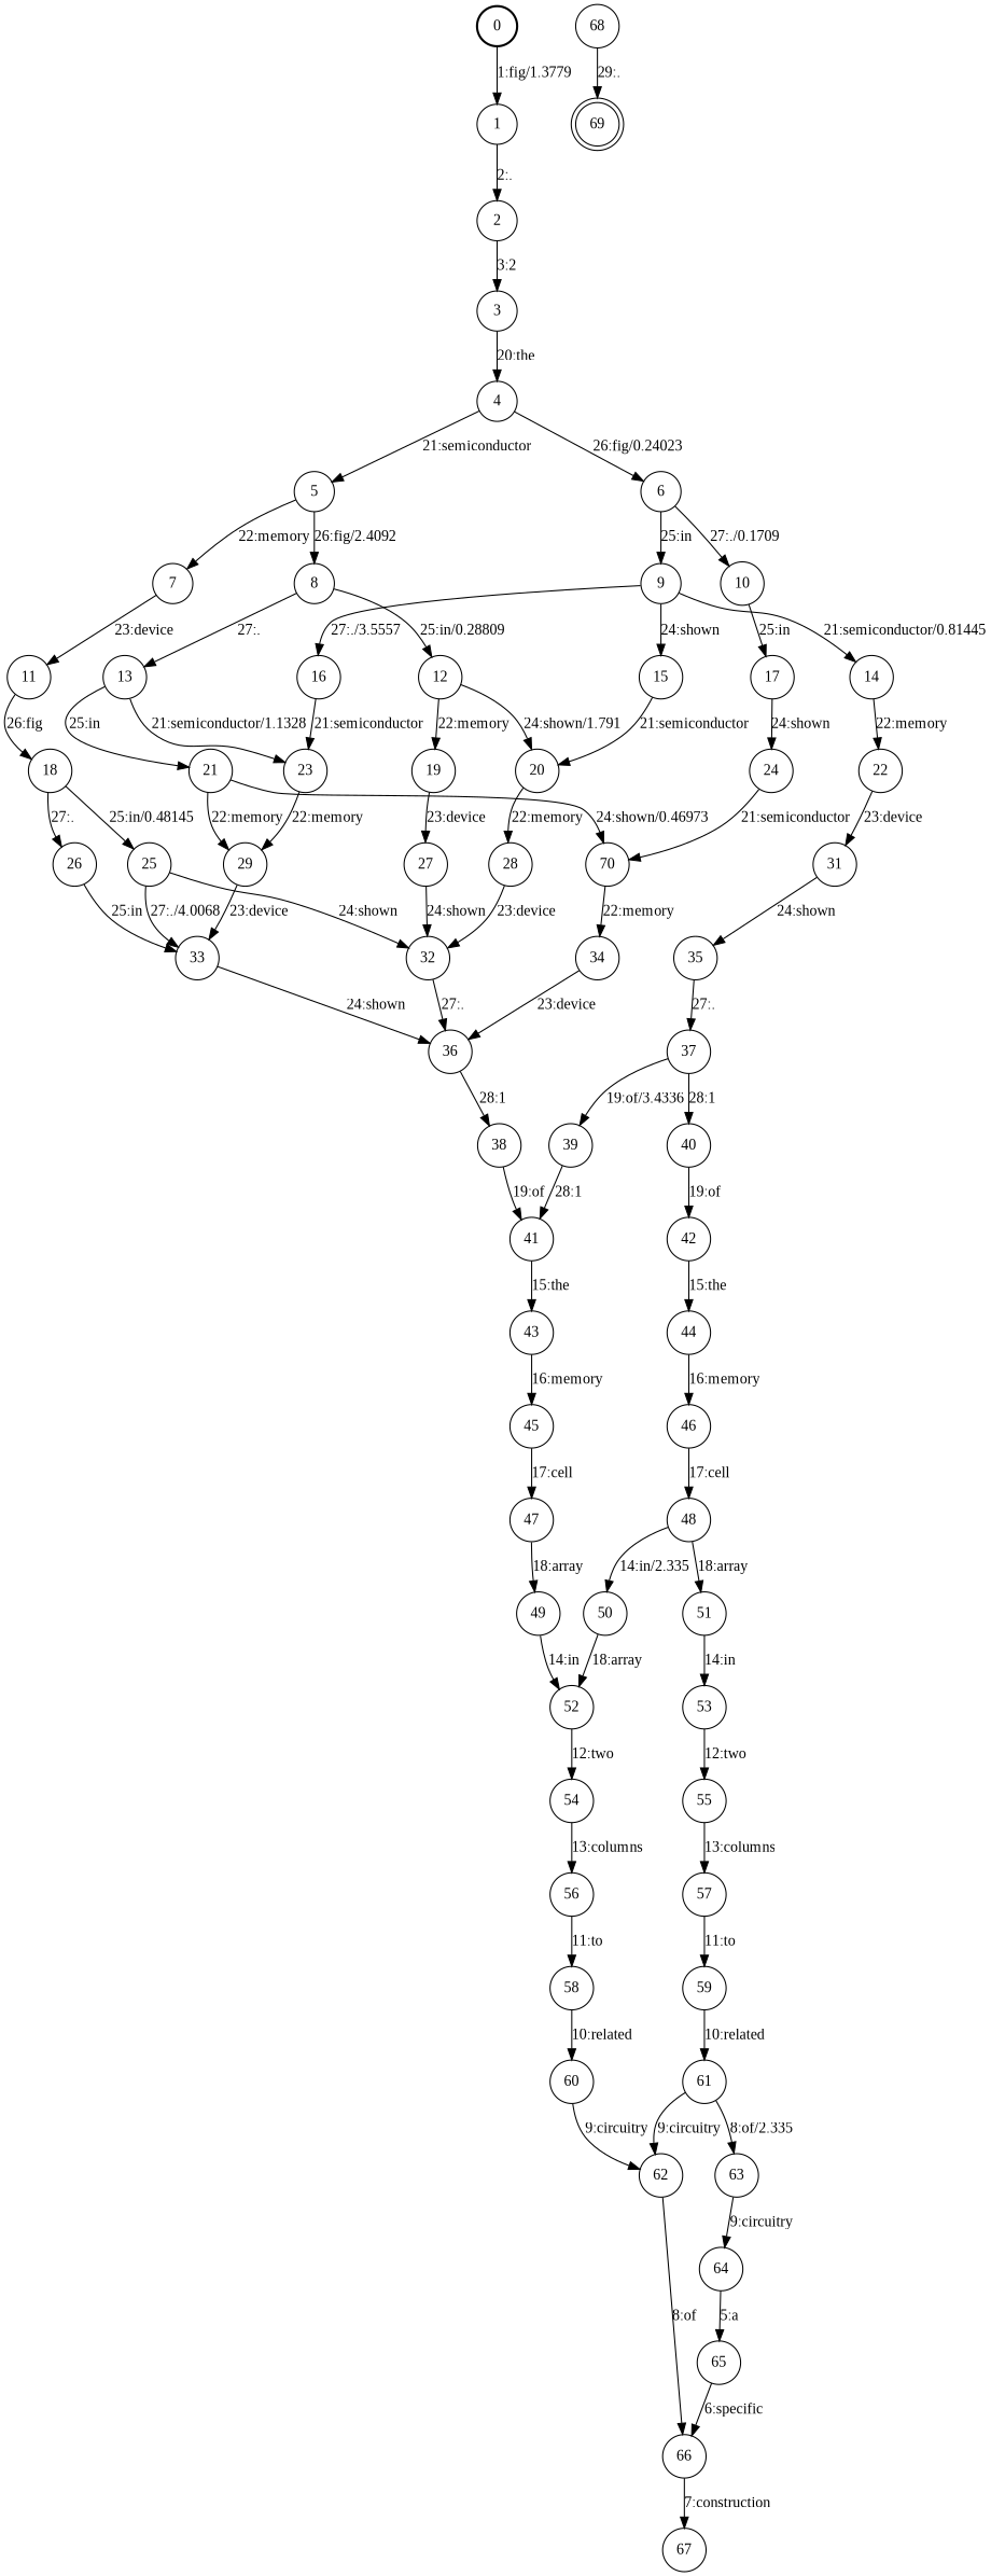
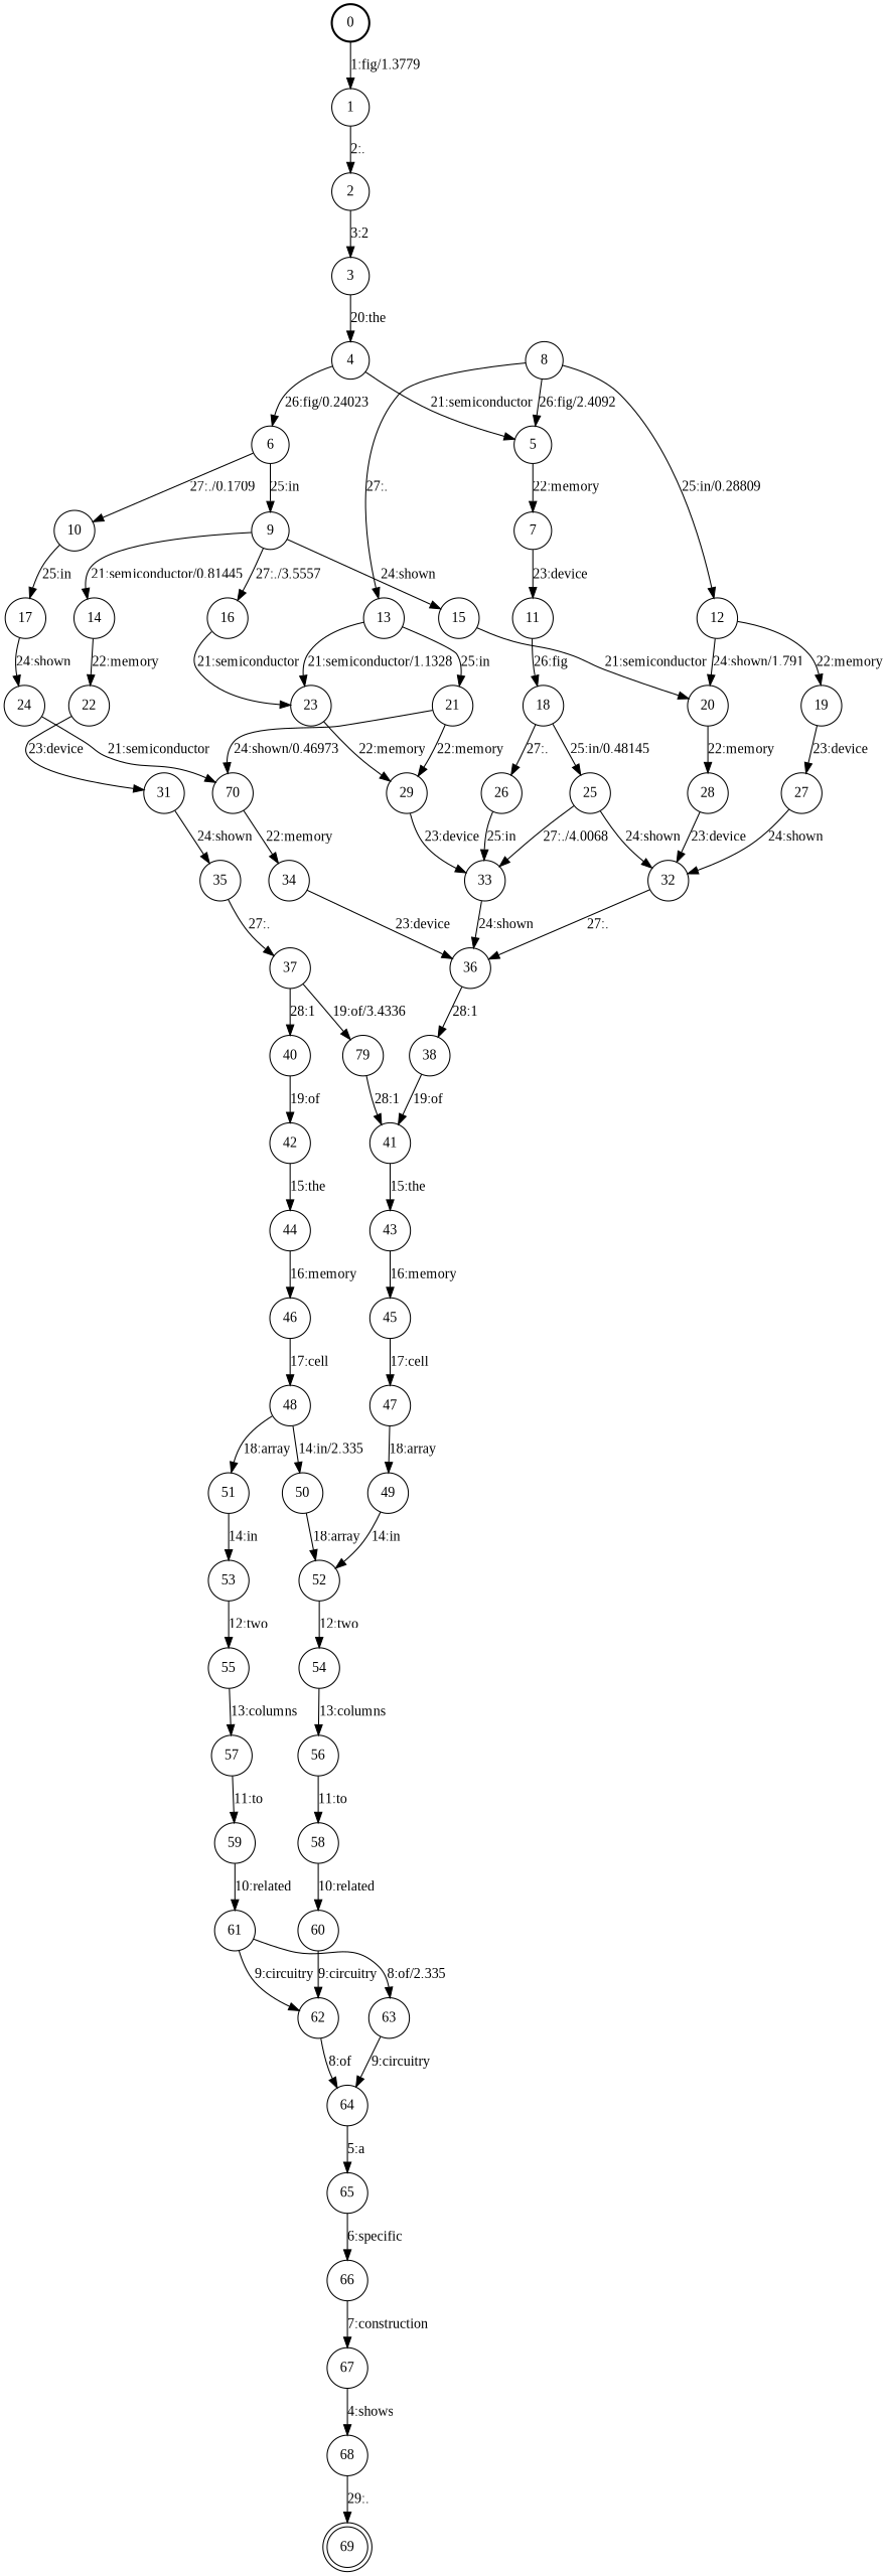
  digraph {
    fontname="Liberation Serif"
    nodesep=0.25
    rankdir=TB
    ranksep=0.4
    node [fontname="Liberation Serif" fontsize=14 shape=circle style=solid]
    edge [fontname="Liberation Serif" fontsize=14]
    n1 [label=0 style=bold]
    n2 [label=1]
    n3 [label=2]
    n4 [label=3]
    n5 [label=4]
    n6 [label=6]
    n7 [label=5]
    n8 [label=10]
    n9 [label=9]
    n10 [label=8]
    n11 [label=7]
    n12 [label=17]
    n13 [label=16]
    n14 [label=14]
    n15 [label=15]
    n16 [label=13]
    n17 [label=12]
    n18 [label=11]
    n19 [label=21]
    n20 [label=23]
    n21 [label=19]
    n22 [label=20]
    n23 [label=18]
    n24 [label=24]
    n25 [label=22]
    n26 [label=26]
    n27 [label=25]
    n28 [label=29]
    n29 [label=70]
    n30 [label=27]
    n31 [label=28]
    n32 [label=31]
    n33 [label=33]
    n34 [label=32]
    n35 [label=34]
    n36 [label=35]
    n37 [label=36]
    n38 [label=37]
    n39 [label=38]
-   n40 [label=39]
+   n40 [label=79]
    n41 [label=40]
    n42 [label=41]
    n43 [label=42]
    n44 [label=43]
    n45 [label=44]
    n46 [label=45]
    n47 [label=46]
    n48 [label=47]
    n49 [label=48]
    n50 [label=49]
    n51 [label=51]
    n52 [label=50]
    n53 [label=52]
    n54 [label=53]
    n55 [label=54]
    n56 [label=55]
    n57 [label=56]
    n58 [label=57]
    n59 [label=58]
    n60 [label=59]
    n61 [label=60]
    n62 [label=61]
    n63 [label=62]
    n64 [label=63]
    n65 [label=64]
    n66 [label=65]
    n67 [label=66]
    n68 [label=67]
    n69 [label=68]
    n70 [label=69 shape=doublecircle]
    n1 -> n2 [label="1:fig/1.3779"]
    n2 -> n3 [label="2:."]
    n3 -> n4 [label="3:2"]
    n4 -> n5 [label="20:the"]
    n5 -> n6 [label="26:fig/0.24023"]
    n5 -> n7 [label="21:semiconductor"]
    n6 -> n8 [label="27:./0.1709"]
    n6 -> n9 [label="25:in"]
-   n7 -> n10 [label="26:fig/2.4092"]
+   n10 -> n7 [label="26:fig/2.4092"]
    n7 -> n11 [label="22:memory"]
    n8 -> n12 [label="25:in"]
    n9 -> n13 [label="27:./3.5557"]
    n9 -> n14 [label="21:semiconductor/0.81445"]
    n9 -> n15 [label="24:shown"]
    n10 -> n16 [label="27:."]
    n10 -> n17 [label="25:in/0.28809"]
    n11 -> n18 [label="23:device"]
    n12 -> n24 [label="24:shown"]
    n13 -> n20 [label="21:semiconductor"]
    n14 -> n25 [label="22:memory"]
    n15 -> n22 [label="21:semiconductor"]
    n16 -> n19 [label="25:in"]
    n16 -> n20 [label="21:semiconductor/1.1328"]
    n17 -> n21 [label="22:memory"]
    n17 -> n22 [label="24:shown/1.791"]
    n18 -> n23 [label="26:fig"]
    n19 -> n28 [label="22:memory"]
    n19 -> n29 [label="24:shown/0.46973"]
    n20 -> n28 [label="22:memory"]
    n21 -> n30 [label="23:device"]
    n22 -> n31 [label="22:memory"]
    n23 -> n26 [label="27:."]
    n23 -> n27 [label="25:in/0.48145"]
    n24 -> n29 [label="21:semiconductor"]
    n25 -> n32 [label="23:device"]
    n26 -> n33 [label="25:in"]
    n27 -> n33 [label="27:./4.0068"]
    n27 -> n34 [label="24:shown"]
    n28 -> n33 [label="23:device"]
    n29 -> n35 [label="22:memory"]
    n30 -> n34 [label="24:shown"]
    n31 -> n34 [label="23:device"]
    n32 -> n36 [label="24:shown"]
    n33 -> n37 [label="24:shown"]
    n34 -> n37 [label="27:."]
    n35 -> n37 [label="23:device"]
    n36 -> n38 [label="27:."]
    n37 -> n39 [label="28:1"]
    n38 -> n40 [label="19:of/3.4336"]
    n38 -> n41 [label="28:1"]
    n39 -> n42 [label="19:of"]
    n40 -> n42 [label="28:1"]
    n41 -> n43 [label="19:of"]
    n42 -> n44 [label="15:the"]
    n43 -> n45 [label="15:the"]
    n44 -> n46 [label="16:memory"]
    n45 -> n47 [label="16:memory"]
    n46 -> n48 [label="17:cell"]
    n47 -> n49 [label="17:cell"]
    n48 -> n50 [label="18:array"]
    n49 -> n51 [label="18:array"]
    n49 -> n52 [label="14:in/2.335"]
    n50 -> n53 [label="14:in"]
    n51 -> n54 [label="14:in"]
    n52 -> n53 [label="18:array"]
    n53 -> n55 [label="12:two"]
    n54 -> n56 [label="12:two"]
    n55 -> n57 [label="13:columns"]
    n56 -> n58 [label="13:columns"]
    n57 -> n59 [label="11:to"]
    n58 -> n60 [label="11:to"]
    n59 -> n61 [label="10:related"]
    n60 -> n62 [label="10:related"]
    n61 -> n63 [label="9:circuitry"]
    n62 -> n63 [label="9:circuitry"]
    n62 -> n64 [label="8:of/2.335"]
-   n63 -> n67 [label="8:of"]
+   n63 -> n65 [label="8:of"]
    n64 -> n65 [label="9:circuitry"]
    n65 -> n66 [label="5:a"]
    n66 -> n67 [label="6:specific"]
    n67 -> n68 [label="7:construction"]
+   n68 -> n69 [label="4:shows"]
    n69 -> n70 [label="29:."]
  }
